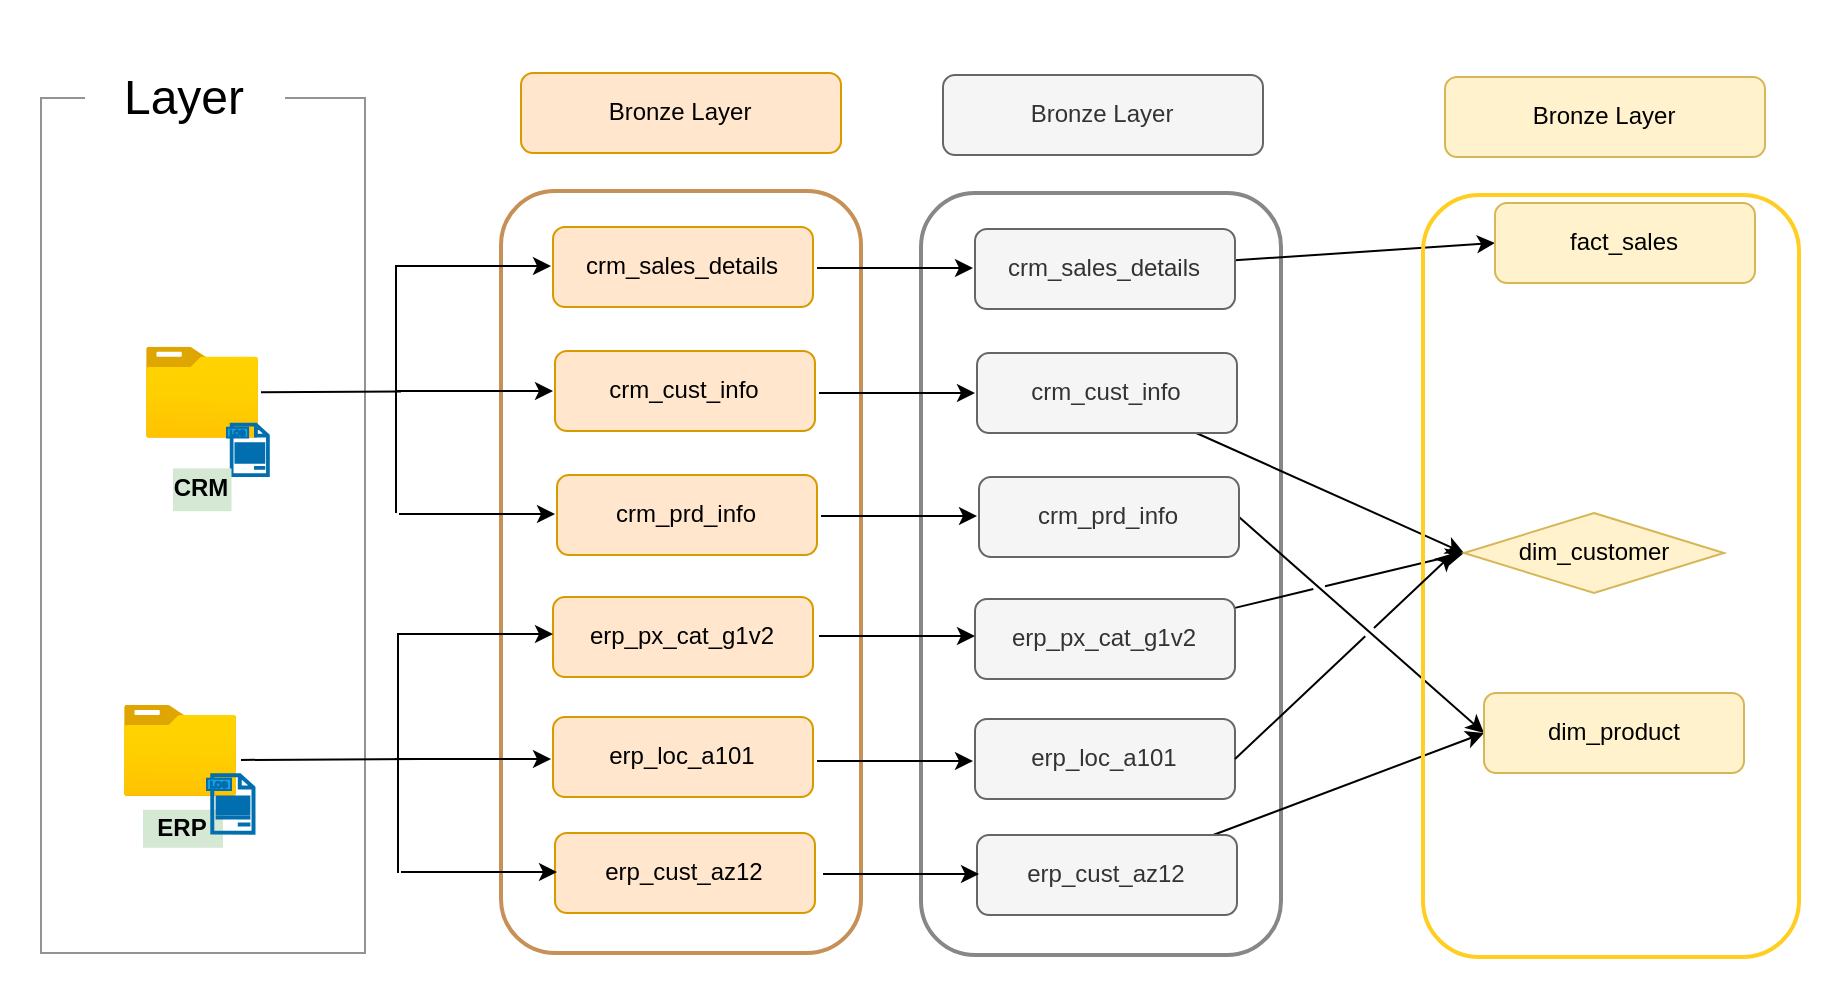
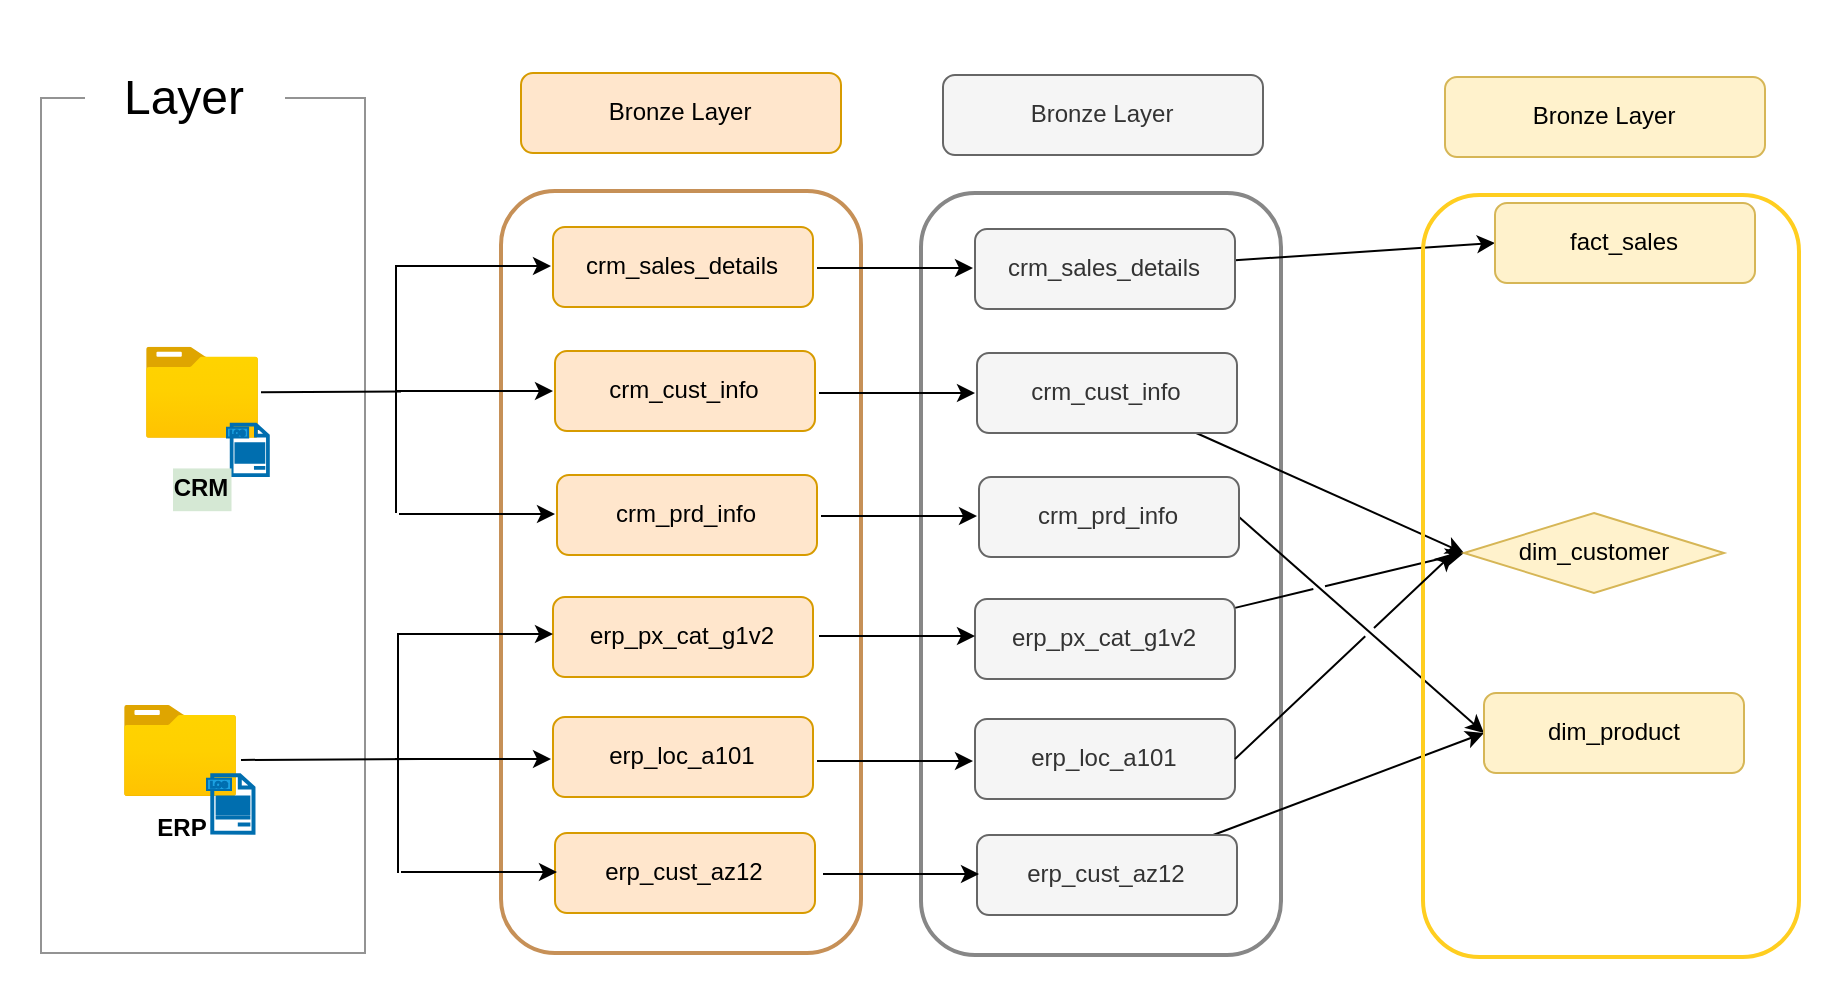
  <mxCell id="0" />
  <mxCell id="1" parent="0" />
  <mxCell id="2" value="" style="group" vertex="1" connectable="0" parent="1"><mxGeometry x="20" y="20" width="162" height="456" as="geometry" /></mxCell>
  <mxCell id="3" value="" style="rounded=0;whiteSpace=wrap;html=1;fillColor=none;strokeColor=#939393;" vertex="1" parent="2"><mxGeometry y="28.5" width="162" height="427.5" as="geometry" /></mxCell>
  <mxCell id="4" value="&lt;font style=&quot;font-size: 24px;&quot;&gt;Layer&lt;/font&gt;" style="rounded=1;whiteSpace=wrap;html=1;strokeColor=none;" vertex="1" parent="2"><mxGeometry x="22" width="100" height="57" as="geometry" /></mxCell>
  <mxCell id="5" value="" style="image;aspect=fixed;html=1;points=[];align=center;fontSize=12;image=img/lib/azure2/general/Folder_Blank.svg;" vertex="1" parent="2"><mxGeometry x="53" y="153.4" width="56.05" height="45.486" as="geometry" /></mxCell>
  <mxCell id="6" value="" style="sketch=0;pointerEvents=1;shadow=0;dashed=0;html=1;strokeColor=#006EAF;fillColor=#1ba1e2;aspect=fixed;labelPosition=center;verticalLabelPosition=bottom;verticalAlign=top;align=center;outlineConnect=0;shape=mxgraph.vvd.log_files;fontColor=#ffffff;" vertex="1" parent="2"><mxGeometry x="93" y="191.4" width="20.9" height="26.125" as="geometry" /></mxCell>
  <mxCell id="7" value="&lt;b&gt;CRM&lt;/b&gt;" style="rounded=0;whiteSpace=wrap;html=1;strokeColor=none;fillColor=#d5e8d4;" vertex="1" parent="2"><mxGeometry x="66" y="213.725" width="29.25" height="21.375" as="geometry" /></mxCell>
  <mxCell id="8" value="" style="endArrow=none;html=1;rounded=0;" edge="1" parent="2"><mxGeometry width="50" height="50" relative="1" as="geometry"><mxPoint x="110" y="175.668" as="sourcePoint" /><mxPoint x="180" y="175.25" as="targetPoint" /></mxGeometry></mxCell>
  <mxCell id="9" value="" style="endArrow=none;html=1;rounded=0;" edge="1" parent="2"><mxGeometry width="50" height="50" relative="1" as="geometry"><mxPoint x="100" y="359.468" as="sourcePoint" /><mxPoint x="190" y="359.05" as="targetPoint" /></mxGeometry></mxCell>
  <mxCell id="10" value="" style="image;aspect=fixed;html=1;points=[];align=center;fontSize=12;image=img/lib/azure2/general/Folder_Blank.svg;" vertex="1" parent="2"><mxGeometry x="42" y="332.45" width="56.05" height="45.486" as="geometry" /></mxCell>
- <mxCell id="11" value="&lt;b&gt;ERP&lt;/b&gt;" style="rounded=0;whiteSpace=wrap;html=1;strokeColor=none;fillColor=#d5e8d4;" vertex="1" parent="2"><mxGeometry x="51" y="384.375" width="40" height="19" as="geometry" /></mxCell>
+ <mxCell id="11" value="&lt;b&gt;ERP&lt;/b&gt;" style="rounded=0;whiteSpace=wrap;html=1;strokeColor=none;" vertex="1" parent="2"><mxGeometry x="51" y="384.375" width="40" height="19" as="geometry" /></mxCell>
  <mxCell id="12" style="edgeStyle=orthogonalEdgeStyle;rounded=0;orthogonalLoop=1;jettySize=auto;html=1;exitX=0.5;exitY=1;exitDx=0;exitDy=0;" edge="1" parent="2" source="3" target="3"><mxGeometry relative="1" as="geometry" /></mxCell>
  <mxCell id="13" value="" style="sketch=0;pointerEvents=1;shadow=0;dashed=0;html=1;strokeColor=#006EAF;fillColor=#1ba1e2;aspect=fixed;labelPosition=center;verticalLabelPosition=bottom;verticalAlign=top;align=center;outlineConnect=0;shape=mxgraph.vvd.log_files;fontColor=#ffffff;" vertex="1" parent="2"><mxGeometry x="83" y="366.65" width="23.75" height="29.688" as="geometry" /></mxCell>
  <mxCell id="14" value="Bronze Layer" style="rounded=1;whiteSpace=wrap;html=1;fillColor=#ffe6cc;strokeColor=#d79b00;" vertex="1" parent="1"><mxGeometry x="260" y="36" width="160" height="40" as="geometry" /></mxCell>
  <mxCell id="15" value="" style="rounded=1;whiteSpace=wrap;html=1;strokeColor=#C69057;fillColor=none;strokeWidth=2;" vertex="1" parent="1"><mxGeometry x="250" y="95" width="180" height="381" as="geometry" /></mxCell>
  <mxCell id="16" value="crm_sales_details" style="rounded=1;whiteSpace=wrap;html=1;fillColor=#ffe6cc;strokeColor=#d79b00;" vertex="1" parent="1"><mxGeometry x="276" y="113" width="130" height="40" as="geometry" /></mxCell>
  <mxCell id="17" value="crm_cust_info" style="rounded=1;whiteSpace=wrap;html=1;fillColor=#ffe6cc;strokeColor=#d79b00;" vertex="1" parent="1"><mxGeometry x="277" y="175" width="130" height="40" as="geometry" /></mxCell>
  <mxCell id="18" value="crm_prd_info" style="rounded=1;whiteSpace=wrap;html=1;fillColor=#ffe6cc;strokeColor=#d79b00;" vertex="1" parent="1"><mxGeometry x="278" y="237" width="130" height="40" as="geometry" /></mxCell>
  <mxCell id="19" value="erp_px_cat_g1v2" style="rounded=1;whiteSpace=wrap;html=1;fillColor=#ffe6cc;strokeColor=#d79b00;" vertex="1" parent="1"><mxGeometry x="276" y="298" width="130" height="40" as="geometry" /></mxCell>
  <mxCell id="20" value="erp_loc_a101" style="rounded=1;whiteSpace=wrap;html=1;fillColor=#ffe6cc;strokeColor=#d79b00;" vertex="1" parent="1"><mxGeometry x="276" y="358" width="130" height="40" as="geometry" /></mxCell>
  <mxCell id="21" value="erp_cust_az12" style="rounded=1;whiteSpace=wrap;html=1;fillColor=#ffe6cc;strokeColor=#d79b00;" vertex="1" parent="1"><mxGeometry x="277" y="416" width="130" height="40" as="geometry" /></mxCell>
  <mxCell id="22" value="" style="edgeStyle=orthogonalEdgeStyle;rounded=0;orthogonalLoop=1;jettySize=auto;html=1;" edge="1" parent="1"><mxGeometry relative="1" as="geometry"><mxPoint x="198" y="195" as="sourcePoint" /><mxPoint x="276" y="195" as="targetPoint" /></mxGeometry></mxCell>
  <mxCell id="23" value="" style="edgeStyle=orthogonalEdgeStyle;rounded=0;orthogonalLoop=1;jettySize=auto;html=1;" edge="1" parent="1"><mxGeometry relative="1" as="geometry"><mxPoint x="197" y="132.5" as="sourcePoint" /><mxPoint x="275" y="132.5" as="targetPoint" /></mxGeometry></mxCell>
  <mxCell id="24" value="" style="edgeStyle=orthogonalEdgeStyle;rounded=0;orthogonalLoop=1;jettySize=auto;html=1;" edge="1" parent="1"><mxGeometry relative="1" as="geometry"><mxPoint x="199" y="256.5" as="sourcePoint" /><mxPoint x="277" y="256.5" as="targetPoint" /></mxGeometry></mxCell>
  <mxCell id="25" value="" style="edgeStyle=orthogonalEdgeStyle;rounded=0;orthogonalLoop=1;jettySize=auto;html=1;" edge="1" parent="1"><mxGeometry relative="1" as="geometry"><mxPoint x="198" y="316.5" as="sourcePoint" /><mxPoint x="276" y="316.5" as="targetPoint" /></mxGeometry></mxCell>
  <mxCell id="26" value="" style="edgeStyle=orthogonalEdgeStyle;rounded=0;orthogonalLoop=1;jettySize=auto;html=1;" edge="1" parent="1"><mxGeometry relative="1" as="geometry"><mxPoint x="197" y="379" as="sourcePoint" /><mxPoint x="275" y="379" as="targetPoint" /></mxGeometry></mxCell>
  <mxCell id="27" value="" style="edgeStyle=orthogonalEdgeStyle;rounded=0;orthogonalLoop=1;jettySize=auto;html=1;" edge="1" parent="1"><mxGeometry relative="1" as="geometry"><mxPoint x="200" y="435.5" as="sourcePoint" /><mxPoint x="278" y="435.5" as="targetPoint" /></mxGeometry></mxCell>
  <mxCell id="28" value="" style="line;strokeWidth=1;direction=south;html=1;" vertex="1" parent="1"><mxGeometry x="197" y="132" width="1" height="124" as="geometry" /></mxCell>
  <mxCell id="29" value="" style="line;strokeWidth=1;direction=south;html=1;" vertex="1" parent="1"><mxGeometry x="198" y="316" width="1" height="120" as="geometry" /></mxCell>
  <mxCell id="30" value="Bronze Layer" style="rounded=1;whiteSpace=wrap;html=1;fillColor=#f5f5f5;strokeColor=#666666;fontColor=#333333;" vertex="1" parent="1"><mxGeometry x="471" y="37" width="160" height="40" as="geometry" /></mxCell>
  <mxCell id="31" value="" style="rounded=1;whiteSpace=wrap;html=1;strokeColor=#878787;fillColor=none;strokeWidth=2;fontColor=#333333;" vertex="1" parent="1"><mxGeometry x="460" y="96" width="180" height="381" as="geometry" /></mxCell>
  <mxCell id="32" style="rounded=0;orthogonalLoop=1;jettySize=auto;html=1;entryX=0;entryY=0.5;entryDx=0;entryDy=0;sourcePerimeterSpacing=0;" edge="1" parent="1" source="33" target="51"><mxGeometry relative="1" as="geometry" /></mxCell>
  <mxCell id="33" value="crm_sales_details" style="rounded=1;whiteSpace=wrap;html=1;fillColor=#f5f5f5;strokeColor=#666666;fontColor=#333333;" vertex="1" parent="1"><mxGeometry x="487" y="114" width="130" height="40" as="geometry" /></mxCell>
  <mxCell id="34" style="rounded=0;orthogonalLoop=1;jettySize=auto;html=1;entryX=0;entryY=0.5;entryDx=0;entryDy=0;flowAnimation=0;sourcePerimeterSpacing=0;jumpStyle=gap;" edge="1" parent="1" source="35" target="52"><mxGeometry relative="1" as="geometry" /></mxCell>
  <mxCell id="35" value="crm_cust_info" style="rounded=1;whiteSpace=wrap;html=1;fillColor=#f5f5f5;strokeColor=#666666;fontColor=#333333;" vertex="1" parent="1"><mxGeometry x="488" y="176" width="130" height="40" as="geometry" /></mxCell>
  <mxCell id="36" style="rounded=0;orthogonalLoop=1;jettySize=auto;html=1;entryX=0;entryY=0.5;entryDx=0;entryDy=0;flowAnimation=0;sourcePerimeterSpacing=0;exitX=1;exitY=0.5;exitDx=0;exitDy=0;" edge="1" parent="1" source="37" target="53"><mxGeometry relative="1" as="geometry" /></mxCell>
  <mxCell id="37" value="crm_prd_info" style="rounded=1;whiteSpace=wrap;html=1;fillColor=#f5f5f5;strokeColor=#666666;fontColor=#333333;" vertex="1" parent="1"><mxGeometry x="489" y="238" width="130" height="40" as="geometry" /></mxCell>
  <mxCell id="38" style="rounded=0;orthogonalLoop=1;jettySize=auto;html=1;entryX=0;entryY=0.5;entryDx=0;entryDy=0;flowAnimation=0;sourcePerimeterSpacing=0;jumpStyle=gap;" edge="1" parent="1" source="39" target="52"><mxGeometry relative="1" as="geometry" /></mxCell>
  <mxCell id="39" value="erp_px_cat_g1v2" style="rounded=1;whiteSpace=wrap;html=1;fillColor=#f5f5f5;strokeColor=#666666;fontColor=#333333;" vertex="1" parent="1"><mxGeometry x="487" y="299" width="130" height="40" as="geometry" /></mxCell>
  <mxCell id="40" value="erp_loc_a101" style="rounded=1;whiteSpace=wrap;html=1;fillColor=#f5f5f5;strokeColor=#666666;fontColor=#333333;" vertex="1" parent="1"><mxGeometry x="487" y="359" width="130" height="40" as="geometry" /></mxCell>
  <mxCell id="41" style="rounded=0;orthogonalLoop=1;jettySize=auto;html=1;entryX=0;entryY=0.5;entryDx=0;entryDy=0;flowAnimation=0;sourcePerimeterSpacing=0;jumpStyle=gap;" edge="1" parent="1" source="42" target="53"><mxGeometry relative="1" as="geometry" /></mxCell>
  <mxCell id="42" value="erp_cust_az12" style="rounded=1;whiteSpace=wrap;html=1;fillColor=#f5f5f5;strokeColor=#666666;fontColor=#333333;" vertex="1" parent="1"><mxGeometry x="488" y="417" width="130" height="40" as="geometry" /></mxCell>
  <mxCell id="43" value="" style="edgeStyle=orthogonalEdgeStyle;rounded=0;orthogonalLoop=1;jettySize=auto;html=1;" edge="1" parent="1"><mxGeometry relative="1" as="geometry"><mxPoint x="409" y="196" as="sourcePoint" /><mxPoint x="487" y="196" as="targetPoint" /></mxGeometry></mxCell>
  <mxCell id="44" value="" style="edgeStyle=orthogonalEdgeStyle;rounded=0;orthogonalLoop=1;jettySize=auto;html=1;" edge="1" parent="1"><mxGeometry relative="1" as="geometry"><mxPoint x="408" y="133.5" as="sourcePoint" /><mxPoint x="486" y="133.5" as="targetPoint" /></mxGeometry></mxCell>
  <mxCell id="45" value="" style="edgeStyle=orthogonalEdgeStyle;rounded=0;orthogonalLoop=1;jettySize=auto;html=1;" edge="1" parent="1"><mxGeometry relative="1" as="geometry"><mxPoint x="410" y="257.5" as="sourcePoint" /><mxPoint x="488" y="257.5" as="targetPoint" /></mxGeometry></mxCell>
  <mxCell id="46" value="" style="edgeStyle=orthogonalEdgeStyle;rounded=0;orthogonalLoop=1;jettySize=auto;html=1;" edge="1" parent="1"><mxGeometry relative="1" as="geometry"><mxPoint x="409" y="317.5" as="sourcePoint" /><mxPoint x="487" y="317.5" as="targetPoint" /></mxGeometry></mxCell>
  <mxCell id="47" value="" style="edgeStyle=orthogonalEdgeStyle;rounded=0;orthogonalLoop=1;jettySize=auto;html=1;" edge="1" parent="1"><mxGeometry relative="1" as="geometry"><mxPoint x="408" y="380" as="sourcePoint" /><mxPoint x="486" y="380" as="targetPoint" /></mxGeometry></mxCell>
  <mxCell id="48" value="" style="edgeStyle=orthogonalEdgeStyle;rounded=0;orthogonalLoop=1;jettySize=auto;html=1;" edge="1" parent="1"><mxGeometry relative="1" as="geometry"><mxPoint x="411" y="436.5" as="sourcePoint" /><mxPoint x="489" y="436.5" as="targetPoint" /></mxGeometry></mxCell>
  <mxCell id="49" value="Bronze Layer" style="rounded=1;whiteSpace=wrap;html=1;fillColor=#fff2cc;strokeColor=#d6b656;" vertex="1" parent="1"><mxGeometry x="722" y="38" width="160" height="40" as="geometry" /></mxCell>
  <mxCell id="50" value="" style="rounded=1;whiteSpace=wrap;html=1;strokeWidth=2;fillColor=none;strokeColor=#FFCE20;" vertex="1" parent="1"><mxGeometry x="711" y="97" width="188" height="381" as="geometry" /></mxCell>
  <mxCell id="51" value="fact_sales" style="rounded=1;whiteSpace=wrap;html=1;fillColor=#fff2cc;strokeColor=#d6b656;" vertex="1" parent="1"><mxGeometry x="747" y="101" width="130" height="40" as="geometry" /></mxCell>
  <mxCell id="52" value="dim_customer" style="rhombus;whiteSpace=wrap;html=1;fillColor=#fff2cc;strokeColor=#d6b656;" vertex="1" parent="1"><mxGeometry x="731.5" y="256" width="130" height="40" as="geometry" /></mxCell>
  <mxCell id="53" value="dim_product" style="rounded=1;whiteSpace=wrap;html=1;fillColor=#fff2cc;strokeColor=#d6b656;" vertex="1" parent="1"><mxGeometry x="741.5" y="346" width="130" height="40" as="geometry" /></mxCell>
  <mxCell id="54" style="rounded=0;orthogonalLoop=1;jettySize=auto;html=1;exitX=1;exitY=0.5;exitDx=0;exitDy=0;entryX=0.081;entryY=0.47;entryDx=0;entryDy=0;entryPerimeter=0;flowAnimation=0;sourcePerimeterSpacing=0;jumpStyle=gap;" edge="1" parent="1" source="40" target="50"><mxGeometry relative="1" as="geometry" /></mxCell>
